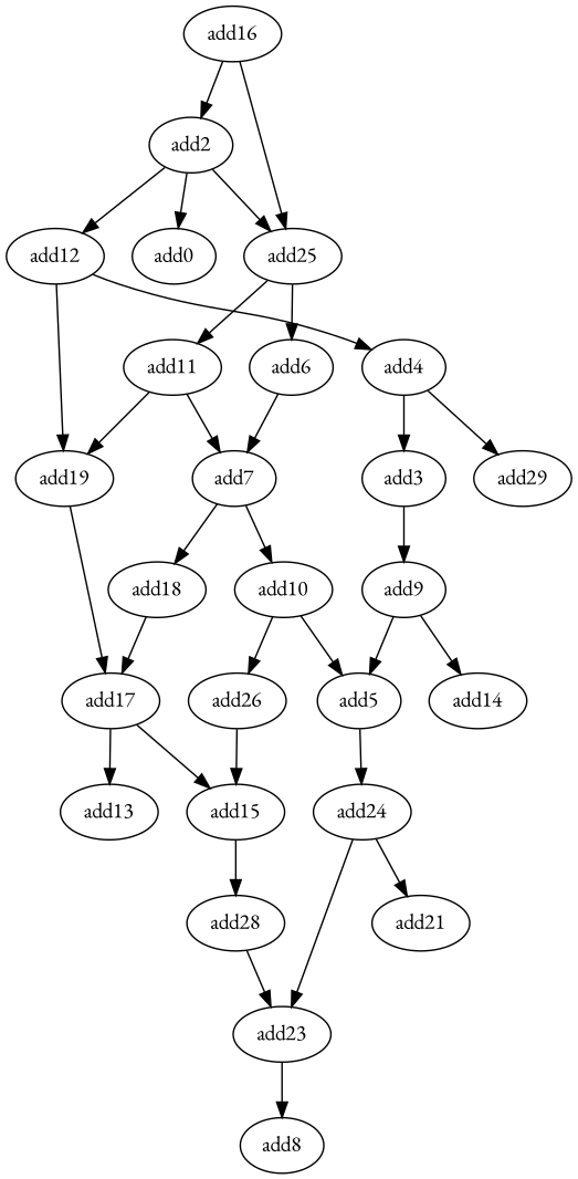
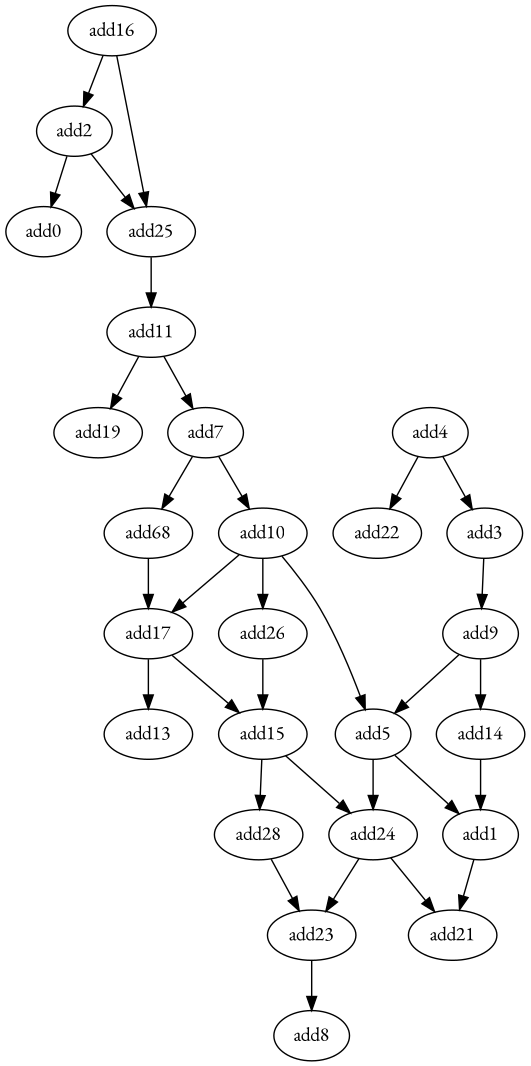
  strict digraph {
    fontname="EB Garamond"
    node [fontname="EB Garamond" opcode=add]
    edge [fontname="EB Garamond"]
    n1 [label=add28]
    add23
    add8
    add5
+   add1
    add24
    add21
    add17
    add13
    add15
    add14
    add10
    add26
    add4
-   add22 [label=add29]
+   add22
    add3
    add9
    add2
    add0
-   add12
    add25
    add11
    add7
    add19
-   add18
-   add6
+   add18 [label=add68]
    add16
    n1 -> add23
    add23 -> add8
+   add5 -> add1
    add5 -> add24
+   add1 -> add21
    add24 -> add23
    add24 -> add21
    add17 -> add13
    add17 -> add15
    add15 -> n1
+   add15 -> add24
+   add14 -> add1
    add10 -> add5
-   add19 -> add17
+   add10 -> add17
    add10 -> add26
    add26 -> add15
    add4 -> add22
    add4 -> add3
    add3 -> add9
    add9 -> add5
    add9 -> add14
    add2 -> add0
-   add2 -> add12
    add2 -> add25
-   add12 -> add4
-   add12 -> add19
    add25 -> add11
-   add25 -> add6
    add11 -> add7
    add11 -> add19
    add7 -> add10
    add7 -> add18
    add18 -> add17
-   add6 -> add7
    add16 -> add2
    add16 -> add25
  }
